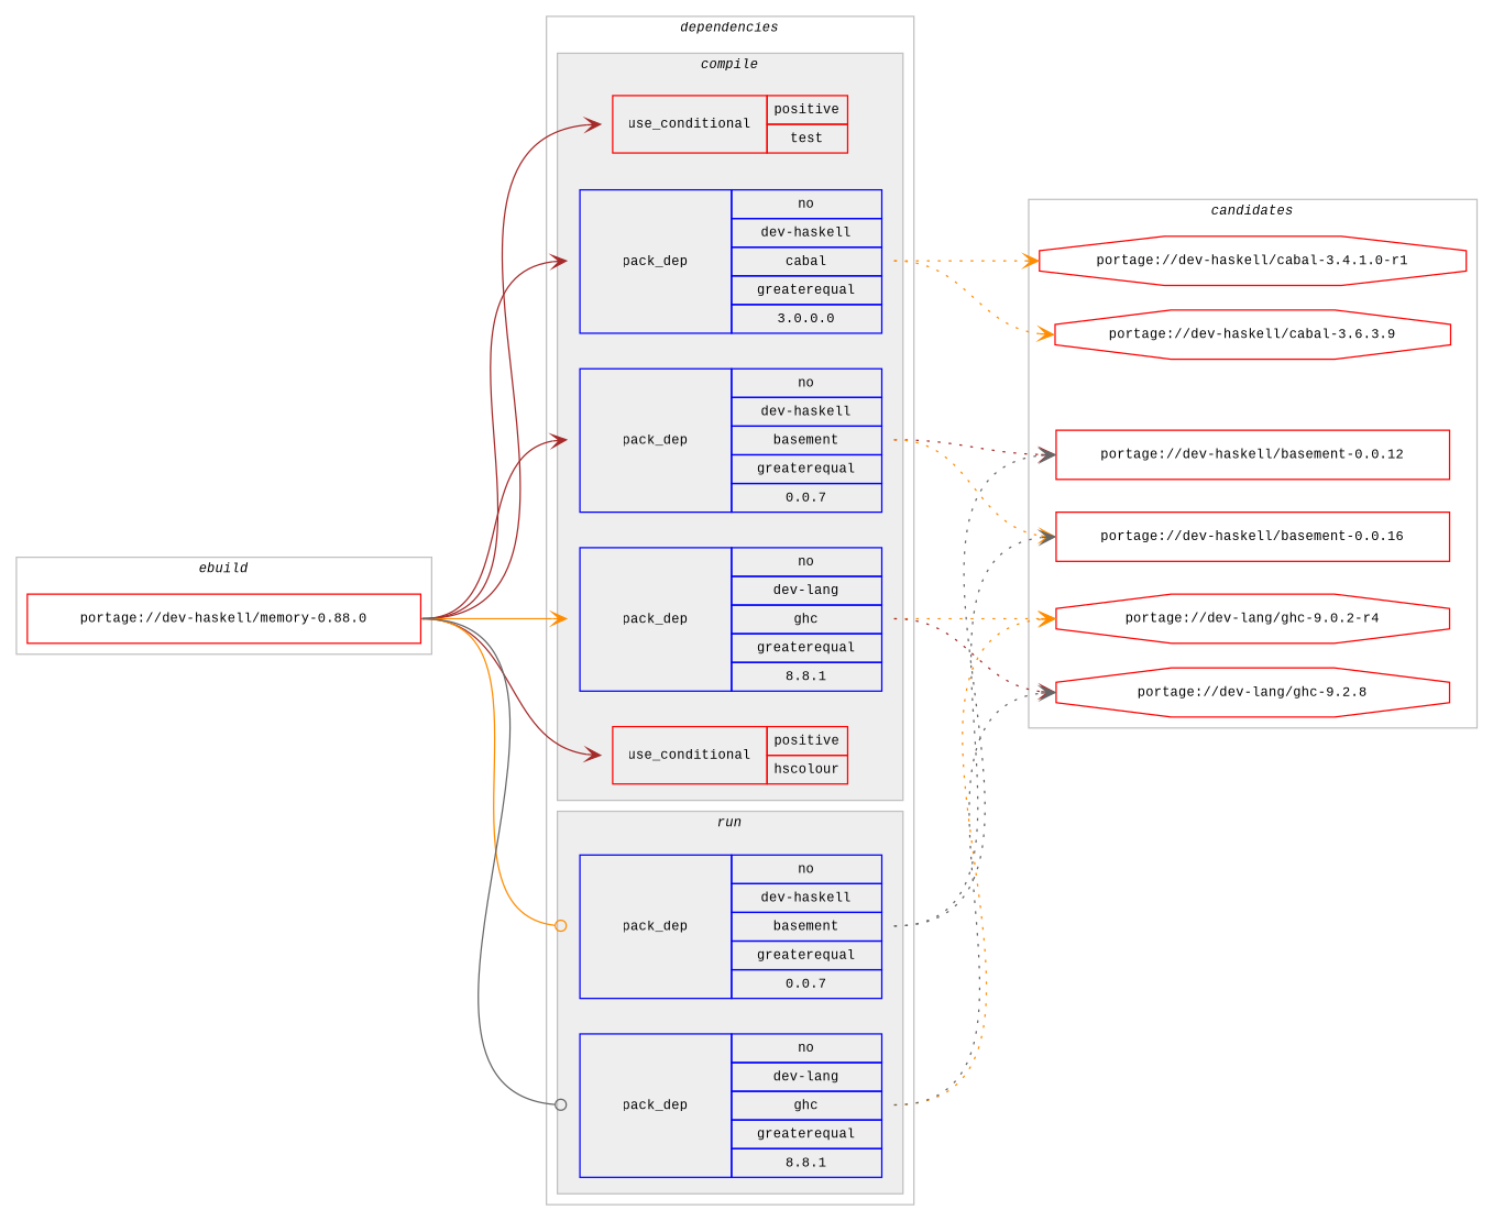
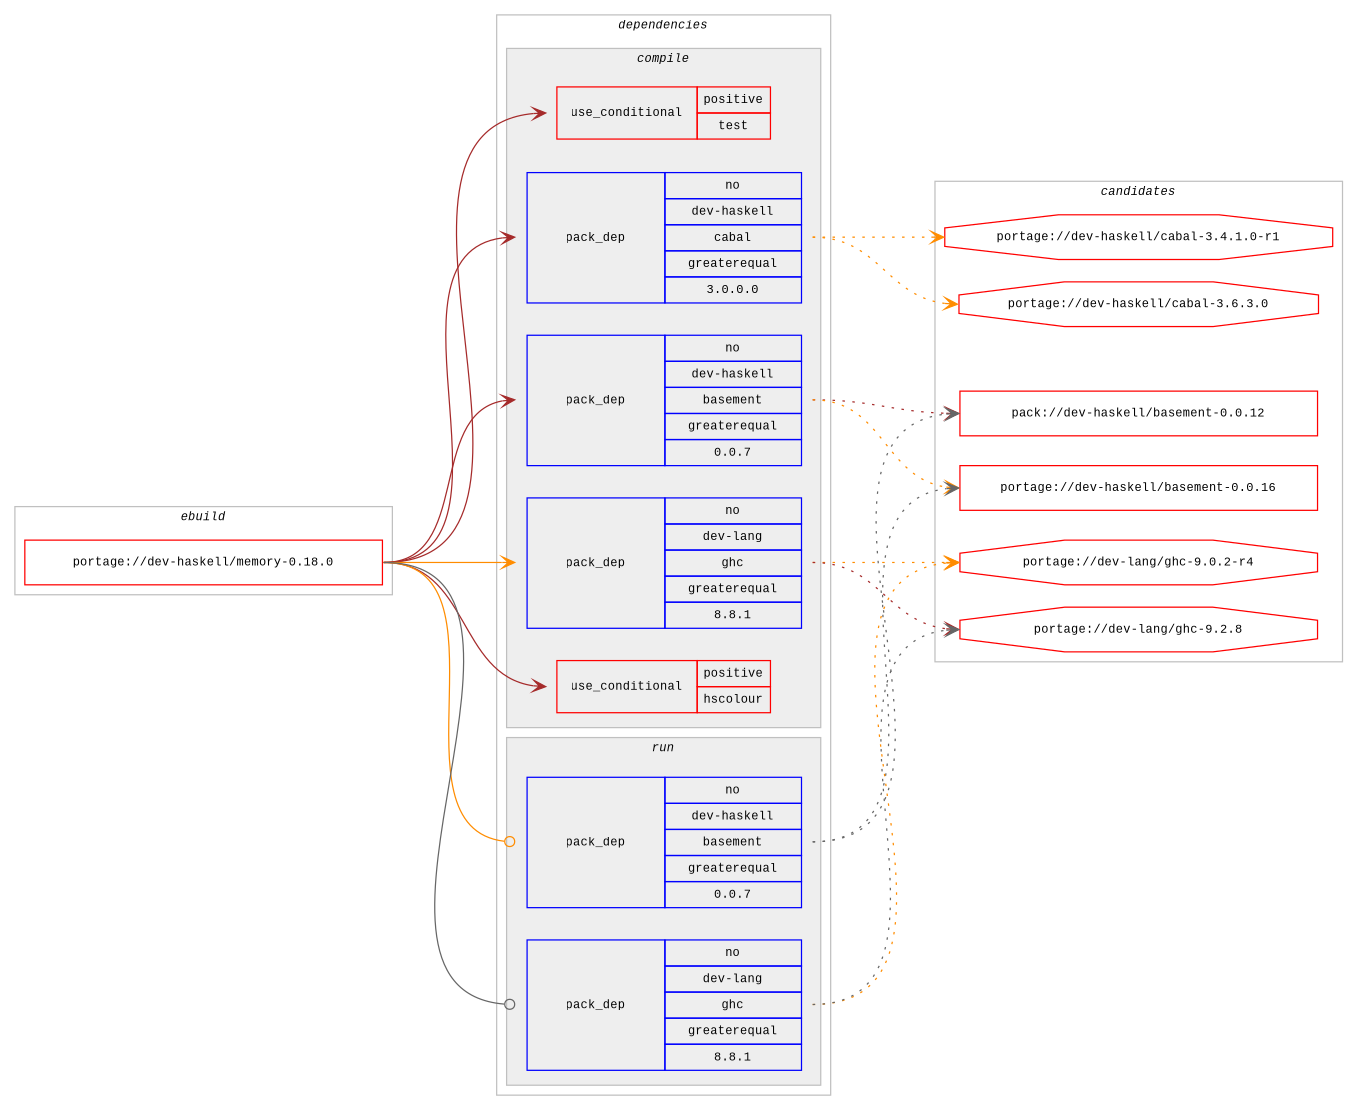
  digraph {
    compound=true
    concentrate=true
    fontname="Liberation Mono"
    fontsize=10
    newrank=true
    rankdir=LR
    ranksep=1.5
    node [color=red fontname="Liberation Mono" fontsize=10 shape=none]
    edge [arrowhead=vee color=darkorange fontname="Liberation Mono" headport=w style=dotted tailport=e weight=100]
-   n1 [label="portage://dev-haskell/memory-0.88.0" shape=box width=4]
+   n1 [label="portage://dev-haskell/memory-0.18.0" shape=box width=4]
    n2 [label=<<TABLE BORDER="0" CELLBORDER="1" CELLSPACING="0" CELLPADDING="4"><TR><TD ROWSPAN="3" CELLPADDING="10">use_conditional</TD></TR><TR><TD>positive</TD></TR><TR><TD>hscolour</TD></TR></TABLE>>]
    n3 [label=<<TABLE BORDER="0" CELLBORDER="1" CELLSPACING="0" CELLPADDING="4"><TR><TD ROWSPAN="3" CELLPADDING="10">use_conditional</TD></TR><TR><TD>positive</TD></TR><TR><TD>test</TD></TR></TABLE>>]
    n4 [color=blue label=<<TABLE BORDER="0" CELLBORDER="1" CELLSPACING="0" CELLPADDING="4" WIDTH="220"><TR><TD ROWSPAN="6" CELLPADDING="30">pack_dep</TD></TR><TR><TD WIDTH="110">no</TD></TR><TR><TD>dev-haskell</TD></TR><TR><TD>basement</TD></TR><TR><TD>greaterequal</TD></TR><TR><TD>0.0.7</TD></TR></TABLE>>]
    n5 [color=blue label=<<TABLE BORDER="0" CELLBORDER="1" CELLSPACING="0" CELLPADDING="4" WIDTH="220"><TR><TD ROWSPAN="6" CELLPADDING="30">pack_dep</TD></TR><TR><TD WIDTH="110">no</TD></TR><TR><TD>dev-haskell</TD></TR><TR><TD>cabal</TD></TR><TR><TD>greaterequal</TD></TR><TR><TD>3.0.0.0</TD></TR></TABLE>>]
    n6 [color=blue label=<<TABLE BORDER="0" CELLBORDER="1" CELLSPACING="0" CELLPADDING="4" WIDTH="220"><TR><TD ROWSPAN="6" CELLPADDING="30">pack_dep</TD></TR><TR><TD WIDTH="110">no</TD></TR><TR><TD>dev-lang</TD></TR><TR><TD>ghc</TD></TR><TR><TD>greaterequal</TD></TR><TR><TD>8.8.1</TD></TR></TABLE>>]
    n7 [color=blue label=<<TABLE BORDER="0" CELLBORDER="1" CELLSPACING="0" CELLPADDING="4" WIDTH="220"><TR><TD ROWSPAN="6" CELLPADDING="30">pack_dep</TD></TR><TR><TD WIDTH="110">no</TD></TR><TR><TD>dev-haskell</TD></TR><TR><TD>basement</TD></TR><TR><TD>greaterequal</TD></TR><TR><TD>0.0.7</TD></TR></TABLE>>]
    n8 [color=blue label=<<TABLE BORDER="0" CELLBORDER="1" CELLSPACING="0" CELLPADDING="4" WIDTH="220"><TR><TD ROWSPAN="6" CELLPADDING="30">pack_dep</TD></TR><TR><TD WIDTH="110">no</TD></TR><TR><TD>dev-lang</TD></TR><TR><TD>ghc</TD></TR><TR><TD>greaterequal</TD></TR><TR><TD>8.8.1</TD></TR></TABLE>>]
-   n9 [label="portage://dev-haskell/basement-0.0.12" shape=box width=4]
+   n9 [label="pack://dev-haskell/basement-0.0.12" shape=box width=4]
    n10 [label="portage://dev-haskell/basement-0.0.16" shape=box width=4]
    n11 [label="portage://dev-haskell/cabal-3.4.1.0-r1" shape=octagon width=4]
-   n12 [label="portage://dev-haskell/cabal-3.6.3.9" shape=octagon width=4]
+   n12 [label="portage://dev-haskell/cabal-3.6.3.0" shape=octagon width=4]
    n13 [label="portage://dev-lang/ghc-9.0.2-r4" shape=octagon width=4]
    n14 [label="portage://dev-lang/ghc-9.2.8" shape=octagon width=4]
    subgraph cluster_1 {
      color=gray
      label=<<i>ebuild</i>>
      rank=same
      n1
    }
    subgraph cluster_2 {
      color=gray
      label=<<i>dependencies</i>>
      subgraph cluster_3 {
        color=gray
        fillcolor="#eeeeee"
        label=<<i>compile</i>>
        style=filled
        subgraph sub_4 {
          color=gray
          fillcolor="#eeeeee"
          label=<<i>compile</i>>
          style=filled
          n2
        }
        subgraph sub_5 {
          color=gray
          fillcolor="#eeeeee"
          label=<<i>compile</i>>
          style=filled
          n3
        }
        subgraph sub_6 {
          color=gray
          fillcolor="#eeeeee"
          label=<<i>compile</i>>
          style=filled
          n4
        }
        subgraph sub_7 {
          color=gray
          fillcolor="#eeeeee"
          label=<<i>compile</i>>
          style=filled
          n5
        }
        subgraph sub_8 {
          color=gray
          fillcolor="#eeeeee"
          label=<<i>compile</i>>
          style=filled
          n6
        }
      }
      subgraph cluster_9 {
        color=gray
        fillcolor="#eeeeee"
        label=<<i>compile and run</i>>
        style=filled
      }
      subgraph cluster_10 {
        color=gray
        fillcolor="#eeeeee"
        label=<<i>run</i>>
        style=filled
        subgraph sub_11 {
          color=gray
          fillcolor="#eeeeee"
          label=<<i>run</i>>
          style=filled
          n7
        }
        subgraph sub_12 {
          color=gray
          fillcolor="#eeeeee"
          label=<<i>run</i>>
          style=filled
          n8
        }
      }
    }
    subgraph cluster_13 {
      color=gray
      label=<<i>candidates</i>>
      rank=same
      subgraph sub_14 {
        color=black
        label=<<i>candidates</i>>
        nodesep=1
        rank=same
        n9
        n10
      }
      subgraph sub_15 {
        color=black
        label=<<i>candidates</i>>
        nodesep=1
        rank=same
        n11
        n12
      }
      subgraph sub_16 {
        color=black
        label=<<i>candidates</i>>
        nodesep=1
        rank=same
        n13
        n14
      }
      subgraph sub_17 {
        color=black
        label=<<i>candidates</i>>
        nodesep=1
        rank=same
        n9
        n10
      }
      subgraph sub_18 {
        color=black
        label=<<i>candidates</i>>
        nodesep=1
        rank=same
        n13
        n14
      }
    }
    n1 -> n2 [color=brown style=solid weight=20]
    n1 -> n3 [color=brown style=solid weight=20]
    n1 -> n4 [color=brown style=solid weight=20]
    n1 -> n5 [color=brown style=solid weight=20]
    n1 -> n6 [style=solid weight=20]
    n1 -> n7 [arrowhead=odot style=solid weight=20]
    n1 -> n8 [arrowhead=odot color=gray40 style=solid weight=20]
    n4 -> n9 [color=brown]
    n4 -> n10
    n5 -> n11
    n5 -> n12
    n6 -> n13
    n6 -> n14 [color=brown]
    n7 -> n9 [color=gray40]
    n7 -> n10 [color=gray40]
    n8 -> n13
    n8 -> n14 [color=gray40]
  }
